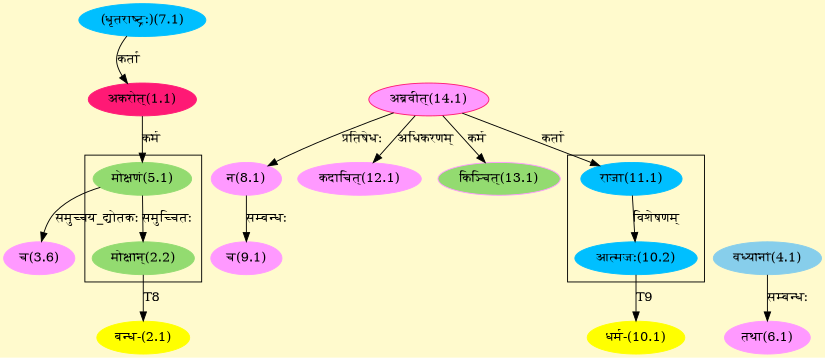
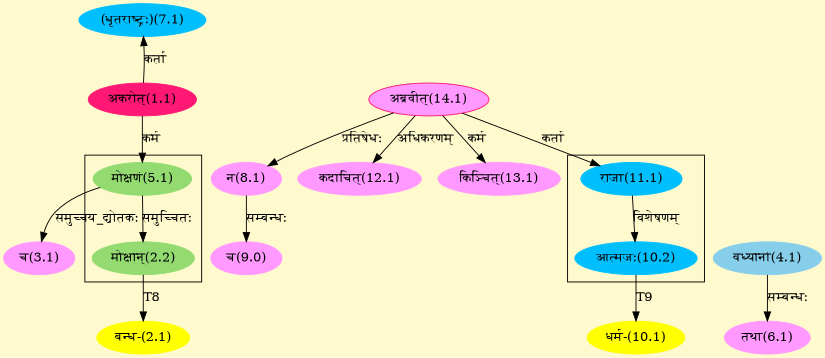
  digraph {
    bgcolor=lemonchiffon1
    compound=true
    rankdir=BT
    node [color="#FF99FF" style=filled]
    edge [dir=back]
    n1 [color="#93DB70" label="मोक्षान्(2.2)"]
    n2 [color="#93DB70" label="मोक्षणं(5.1)"]
    n3 [color="#00BFFF" label="आत्मजः(10.2)"]
    n4 [color="#00BFFF" label="राजा(11.1)"]
    n5 [color="#FF1975" label="अकरोत्(1.1)"]
    n6 [color="#FF1975" fillcolor="#FF99FF" label="अब्रवीत्(14.1)"]
    n7 [color="#00BFFF" label="(धृतराष्ट्रः)(7.1)"]
    n8 [color="#FFFF00" label="बन्ध-(2.1)"]
-   n9 [label="च(3.6)"]
+   n9 [label="च(3.1)"]
    n10 [color="#87CEEB" label="वध्यानां(4.1)"]
    n11 [label="तथा(6.1)"]
    n12 [label="न(8.1)"]
-   n13 [label="च(9.1)"]
+   n13 [label="च(9.0)"]
    n14 [color="#FFFF00" label="धर्म-(10.1)"]
    n15 [label="कदाचित्(12.1)"]
-   n16 [label="किञ्चित्(13.1)" fillcolor="#93DB70"]
+   n16 [label="किञ्चित्(13.1)"]
    subgraph cluster_1 {
      n1
      n2
    }
    subgraph cluster_2 {
      n3
      n4
    }
    n1 -> n2 [label="समुच्चितः"]
    n2 -> n5 [label="कर्म"]
    n3 -> n4 [label="विशेषणम्"]
    n4 -> n6 [label="कर्ता"]
-   n5 -> n7 [label="कर्ता"]
+   n7 -> n5 [label="कर्ता"]
    n8 -> n1 [label=T8]
    n9 -> n2 [label="समुच्चय_द्योतकः"]
    n11 -> n10 [label="सम्बन्धः"]
    n12 -> n6 [label="प्रतिषेधः"]
    n13 -> n12 [label="सम्बन्धः"]
    n14 -> n3 [label=T9]
    n15 -> n6 [label="अधिकरणम्"]
    n16 -> n6 [label="कर्म"]
  }
